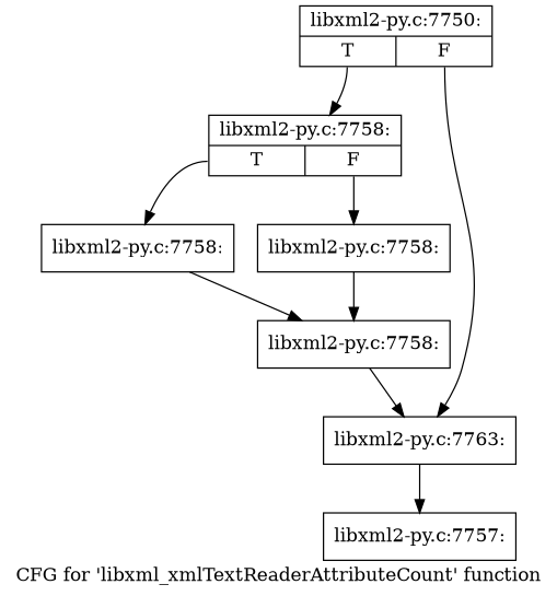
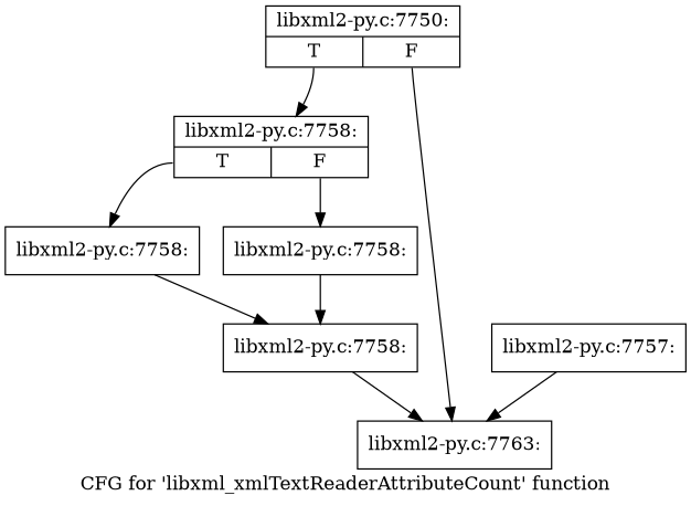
  digraph {
    label="CFG for 'libxml_xmlTextReaderAttributeCount' function"
    node [shape=record]
    n1 [label="{libxml2-py.c:7750:|{<s0>T|<s1>F}}"]
    n2 [label="{libxml2-py.c:7758:|{<s0>T|<s1>F}}"]
    n3 [label="{libxml2-py.c:7763:}"]
    n4 [label="{libxml2-py.c:7758:}"]
    n5 [label="{libxml2-py.c:7758:}"]
    n6 [label="{libxml2-py.c:7757:}"]
    n7 [label="{libxml2-py.c:7758:}"]
    n1 -> n2 [tailport=s0]
    n1 -> n3 [tailport=s1]
    n2 -> n4 [tailport=s0]
    n2 -> n5 [tailport=s1]
    n4 -> n7
    n5 -> n7
-   n3 -> n6
+   n6 -> n3
    n7 -> n3
  }
